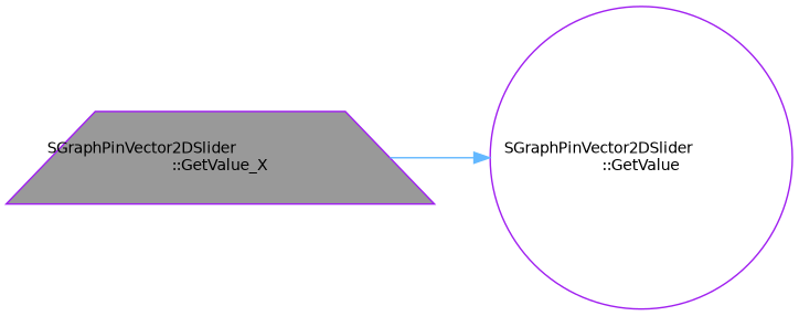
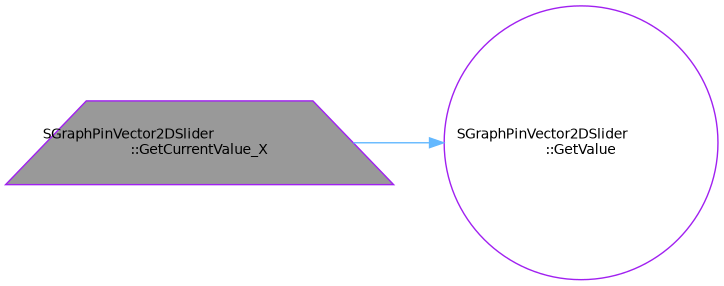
  digraph {
    rankdir=LR
    node [color=purple fontname=Helvetica fontsize=10 style=filled]
-   n1 [fillcolor=grey60 fontcolor=black height=0.2 label="SGraphPinVector2DSlider\l::GetValue_X" shape=trapezium width=0.4]
+   n1 [fillcolor=grey60 fontcolor=black height=0.2 label="SGraphPinVector2DSlider\l::GetCurrentValue_X" shape=trapezium width=0.4]
    n2 [fillcolor=white height=0.2 label="SGraphPinVector2DSlider\l::GetValue" shape=circle width=0.4]
    n1 -> n2 [color=steelblue1 fontname=Helvetica fontsize=10 labelfontname=Helvetica labelfontsize=10 style=solid]
  }
